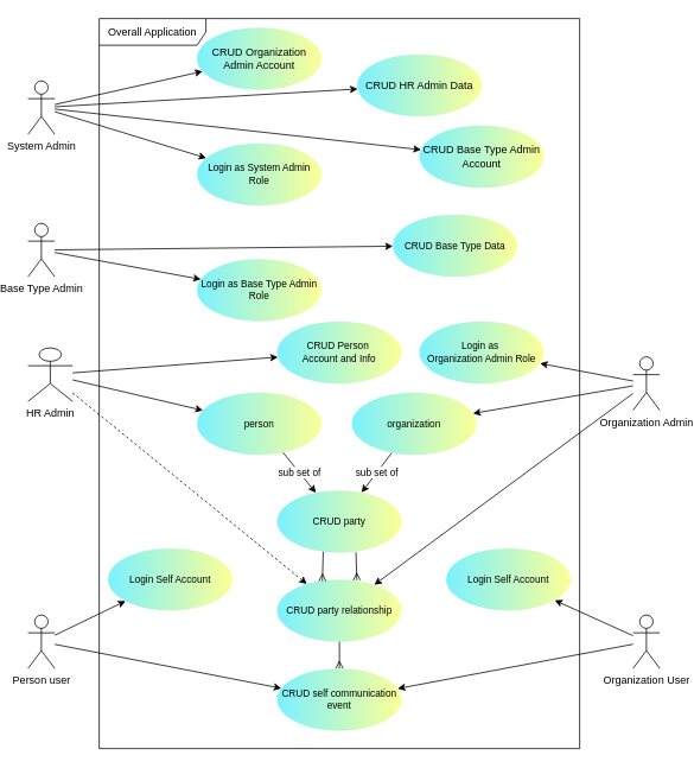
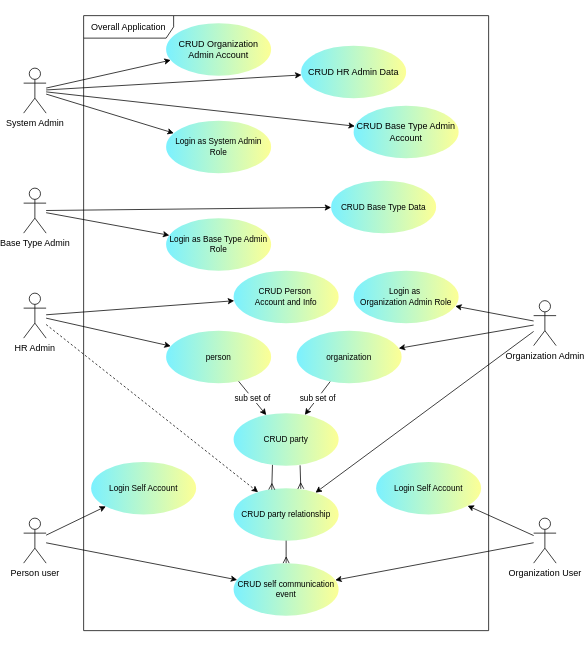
  <mxCell id="0" />
  <mxCell id="1" parent="0" />
  <mxCell id="2" value="Overall Application" style="shape=umlFrame;whiteSpace=wrap;html=1;pointerEvents=0;width=120;height=30;labelBackgroundColor=none;" parent="1" vertex="1"><mxGeometry x="100" y="20" width="540" height="820" as="geometry" /></mxCell>
  <mxCell id="3" style="rounded=0;orthogonalLoop=1;jettySize=auto;html=1;labelBackgroundColor=none;fontColor=default;" parent="1" source="7" target="22" edge="1"><mxGeometry relative="1" as="geometry" /></mxCell>
  <mxCell id="4" style="edgeStyle=none;shape=connector;rounded=0;orthogonalLoop=1;jettySize=auto;html=1;align=center;verticalAlign=middle;fontFamily=Helvetica;fontSize=11;fontColor=default;labelBackgroundColor=none;endArrow=classic;" parent="1" source="7" target="23" edge="1"><mxGeometry relative="1" as="geometry" /></mxCell>
  <mxCell id="5" style="edgeStyle=none;shape=connector;rounded=0;orthogonalLoop=1;jettySize=auto;html=1;align=center;verticalAlign=middle;fontFamily=Helvetica;fontSize=11;fontColor=default;labelBackgroundColor=none;endArrow=classic;" parent="1" source="7" target="25" edge="1"><mxGeometry relative="1" as="geometry" /></mxCell>
  <mxCell id="6" style="rounded=0;orthogonalLoop=1;jettySize=auto;html=1;" parent="1" source="7" target="27" edge="1"><mxGeometry relative="1" as="geometry" /></mxCell>
  <mxCell id="7" value="System Admin" style="shape=umlActor;verticalLabelPosition=bottom;verticalAlign=top;html=1;labelBackgroundColor=none;" parent="1" vertex="1"><mxGeometry x="20" y="90" width="30" height="60" as="geometry" /></mxCell>
  <mxCell id="8" style="edgeStyle=none;shape=connector;rounded=0;orthogonalLoop=1;jettySize=auto;html=1;align=center;verticalAlign=middle;fontFamily=Helvetica;fontSize=11;fontColor=default;labelBackgroundColor=none;endArrow=classic;" parent="1" source="11" target="26" edge="1"><mxGeometry relative="1" as="geometry" /></mxCell>
  <mxCell id="9" style="edgeStyle=none;shape=connector;rounded=0;orthogonalLoop=1;jettySize=auto;html=1;strokeColor=default;align=center;verticalAlign=middle;fontFamily=Helvetica;fontSize=11;fontColor=default;labelBackgroundColor=default;endArrow=classic;" parent="1" source="11" target="42" edge="1"><mxGeometry relative="1" as="geometry" /></mxCell>
  <mxCell id="10" style="edgeStyle=none;shape=connector;rounded=0;orthogonalLoop=1;jettySize=auto;html=1;strokeColor=default;align=center;verticalAlign=middle;fontFamily=Helvetica;fontSize=11;fontColor=default;labelBackgroundColor=default;endArrow=classic;" parent="1" source="11" target="35" edge="1"><mxGeometry relative="1" as="geometry" /></mxCell>
  <mxCell id="11" value="Organization Admin" style="shape=umlActor;verticalLabelPosition=bottom;verticalAlign=top;html=1;labelBackgroundColor=none;" parent="1" vertex="1"><mxGeometry x="700" y="400" width="30" height="60" as="geometry" /></mxCell>
  <mxCell id="12" style="edgeStyle=none;shape=connector;rounded=0;orthogonalLoop=1;jettySize=auto;html=1;align=center;verticalAlign=middle;fontFamily=Helvetica;fontSize=11;fontColor=default;labelBackgroundColor=none;endArrow=classic;" parent="1" source="15" target="24" edge="1"><mxGeometry relative="1" as="geometry" /></mxCell>
  <mxCell id="13" style="edgeStyle=none;shape=connector;rounded=0;orthogonalLoop=1;jettySize=auto;html=1;align=center;verticalAlign=middle;fontFamily=Helvetica;fontSize=11;fontColor=default;labelBackgroundColor=none;endArrow=classic;" parent="1" source="15" target="40" edge="1"><mxGeometry relative="1" as="geometry"><mxPoint x="162.036" y="436.621" as="targetPoint" /></mxGeometry></mxCell>
  <mxCell id="14" style="rounded=0;orthogonalLoop=1;jettySize=auto;html=1;dashed=1;" parent="1" source="15" target="35" edge="1"><mxGeometry relative="1" as="geometry" /></mxCell>
- <mxCell id="15" value="HR Admin" style="shape=umlActor;verticalLabelPosition=bottom;verticalAlign=top;html=1;labelBackgroundColor=none;" parent="1" vertex="1"><mxGeometry x="20" y="390" width="50" height="60" as="geometry" /></mxCell>
+ <mxCell id="15" value="HR Admin" style="shape=umlActor;verticalLabelPosition=bottom;verticalAlign=top;html=1;labelBackgroundColor=none;" parent="1" vertex="1"><mxGeometry x="20" y="390" width="30" height="60" as="geometry" /></mxCell>
  <mxCell id="16" style="rounded=0;orthogonalLoop=1;jettySize=auto;html=1;" parent="1" source="18" target="34" edge="1"><mxGeometry relative="1" as="geometry" /></mxCell>
  <mxCell id="17" style="edgeStyle=none;shape=connector;rounded=0;orthogonalLoop=1;jettySize=auto;html=1;strokeColor=default;align=center;verticalAlign=middle;fontFamily=Helvetica;fontSize=11;fontColor=default;labelBackgroundColor=default;endArrow=classic;" parent="1" source="18" target="36" edge="1"><mxGeometry relative="1" as="geometry" /></mxCell>
  <mxCell id="18" value="Person user" style="shape=umlActor;verticalLabelPosition=bottom;verticalAlign=top;html=1;labelBackgroundColor=none;" parent="1" vertex="1"><mxGeometry x="20" y="690" width="30" height="60" as="geometry" /></mxCell>
  <mxCell id="19" style="rounded=0;orthogonalLoop=1;jettySize=auto;html=1;" parent="1" source="21" target="33" edge="1"><mxGeometry relative="1" as="geometry" /></mxCell>
  <mxCell id="20" style="edgeStyle=none;shape=connector;rounded=0;orthogonalLoop=1;jettySize=auto;html=1;strokeColor=default;align=center;verticalAlign=middle;fontFamily=Helvetica;fontSize=11;fontColor=default;labelBackgroundColor=default;endArrow=classic;" parent="1" source="21" target="36" edge="1"><mxGeometry relative="1" as="geometry"><mxPoint x="543.451" y="679.781" as="targetPoint" /></mxGeometry></mxCell>
  <mxCell id="21" value="Organization User" style="shape=umlActor;verticalLabelPosition=bottom;verticalAlign=top;html=1;labelBackgroundColor=none;" parent="1" vertex="1"><mxGeometry x="700" y="690" width="30" height="60" as="geometry" /></mxCell>
  <mxCell id="22" value="CRUD Organization Admin Account" style="ellipse;whiteSpace=wrap;html=1;gradientDirection=east;labelBackgroundColor=none;gradientColor=#FCFF96;fillColor=#7BF1FF;strokeColor=none;" parent="1" vertex="1"><mxGeometry x="210" y="30" width="140" height="70" as="geometry" /></mxCell>
  <mxCell id="23" value="CRUD HR Admin Data" style="ellipse;whiteSpace=wrap;html=1;gradientDirection=east;labelBackgroundColor=none;gradientColor=#FCFF96;fillColor=#7BF1FF;strokeColor=none;" parent="1" vertex="1"><mxGeometry x="390" y="60" width="140" height="70" as="geometry" /></mxCell>
  <mxCell id="24" value="&lt;span&gt;CRUD &lt;/span&gt;&lt;span&gt;Person&amp;nbsp;&lt;/span&gt;&lt;div&gt;&lt;span style=&quot;color: light-dark(rgb(0, 0, 0), rgb(255, 255, 255));&quot;&gt;Account &lt;/span&gt;&lt;span style=&quot;color: light-dark(rgb(0, 0, 0), rgb(255, 255, 255));&quot;&gt;and I&lt;/span&gt;&lt;span style=&quot;color: light-dark(rgb(0, 0, 0), rgb(255, 255, 255));&quot;&gt;nfo&lt;/span&gt;&lt;/div&gt;" style="ellipse;whiteSpace=wrap;html=1;fontFamily=Helvetica;fontSize=11;labelBackgroundColor=none;gradientDirection=east;gradientColor=#FCFF96;fillColor=#7BF1FF;strokeColor=none;" parent="1" vertex="1"><mxGeometry x="300" y="360" width="140" height="70" as="geometry" /></mxCell>
  <mxCell id="25" value="Login as System Admin Role" style="ellipse;whiteSpace=wrap;html=1;fontFamily=Helvetica;fontSize=11;labelBackgroundColor=none;gradientDirection=east;gradientColor=#FCFF96;fillColor=#7BF1FF;strokeColor=none;" parent="1" vertex="1"><mxGeometry x="210" y="160" width="140" height="70" as="geometry" /></mxCell>
  <mxCell id="26" value="Login as&amp;nbsp;&lt;div&gt;Organization Admin Role&lt;/div&gt;" style="ellipse;whiteSpace=wrap;html=1;fontFamily=Helvetica;fontSize=11;labelBackgroundColor=none;gradientDirection=east;gradientColor=#FCFF96;fillColor=#7BF1FF;strokeColor=none;" parent="1" vertex="1"><mxGeometry x="460" y="360" width="140" height="70" as="geometry" /></mxCell>
  <mxCell id="27" value="CRUD Base Type Admin Account" style="ellipse;whiteSpace=wrap;html=1;gradientDirection=east;labelBackgroundColor=none;gradientColor=#FCFF96;fillColor=#7BF1FF;strokeColor=none;" parent="1" vertex="1"><mxGeometry x="460" y="140" width="140" height="70" as="geometry" /></mxCell>
  <mxCell id="28" style="edgeStyle=none;shape=connector;rounded=0;orthogonalLoop=1;jettySize=auto;html=1;align=center;verticalAlign=middle;fontFamily=Helvetica;fontSize=11;fontColor=default;labelBackgroundColor=none;endArrow=classic;" parent="1" source="30" target="31" edge="1"><mxGeometry relative="1" as="geometry" /></mxCell>
  <mxCell id="29" style="edgeStyle=none;shape=connector;rounded=0;orthogonalLoop=1;jettySize=auto;html=1;align=center;verticalAlign=middle;fontFamily=Helvetica;fontSize=11;fontColor=default;labelBackgroundColor=none;endArrow=classic;" parent="1" source="30" target="32" edge="1"><mxGeometry relative="1" as="geometry" /></mxCell>
  <mxCell id="30" value="Base Type Admin" style="shape=umlActor;verticalLabelPosition=bottom;verticalAlign=top;html=1;labelBackgroundColor=none;" parent="1" vertex="1"><mxGeometry x="20" y="250" width="30" height="60" as="geometry" /></mxCell>
  <mxCell id="31" value="&lt;span&gt;CRUD &lt;/span&gt;&lt;span&gt;Base Type&amp;nbsp;&lt;/span&gt;&lt;span style=&quot;background-color: transparent; color: light-dark(rgb(0, 0, 0), rgb(255, 255, 255));&quot;&gt;Data&lt;/span&gt;" style="ellipse;whiteSpace=wrap;html=1;fontFamily=Helvetica;fontSize=11;labelBackgroundColor=none;gradientDirection=east;gradientColor=#FCFF96;fillColor=#7BF1FF;strokeColor=none;" parent="1" vertex="1"><mxGeometry x="430" y="240" width="140" height="70" as="geometry" /></mxCell>
  <mxCell id="32" value="Login as Base Type Admin Role" style="ellipse;whiteSpace=wrap;html=1;fontFamily=Helvetica;fontSize=11;labelBackgroundColor=none;gradientDirection=east;gradientColor=#FCFF96;fillColor=#7BF1FF;strokeColor=none;" parent="1" vertex="1"><mxGeometry x="210" y="290" width="140" height="70" as="geometry" /></mxCell>
  <mxCell id="33" value="Login Self Account" style="ellipse;whiteSpace=wrap;html=1;fontFamily=Helvetica;fontSize=11;labelBackgroundColor=none;gradientDirection=east;gradientColor=#FCFF96;fillColor=#7BF1FF;strokeColor=none;" parent="1" vertex="1"><mxGeometry x="490" y="615" width="140" height="70" as="geometry" /></mxCell>
  <mxCell id="34" value="Login Self Account" style="ellipse;whiteSpace=wrap;html=1;fontFamily=Helvetica;fontSize=11;labelBackgroundColor=none;gradientDirection=east;gradientColor=#FCFF96;fillColor=#7BF1FF;strokeColor=none;" parent="1" vertex="1"><mxGeometry x="110" y="615" width="140" height="70" as="geometry" /></mxCell>
  <mxCell id="35" value="CRUD party relationship" style="ellipse;whiteSpace=wrap;html=1;fontFamily=Helvetica;fontSize=11;labelBackgroundColor=none;gradientDirection=east;gradientColor=#FCFF96;fillColor=#7BF1FF;strokeColor=none;" parent="1" vertex="1"><mxGeometry x="300" y="650" width="140" height="70" as="geometry" /></mxCell>
  <mxCell id="36" value="CRUD self communication event" style="ellipse;whiteSpace=wrap;html=1;fontFamily=Helvetica;fontSize=11;labelBackgroundColor=none;gradientDirection=east;gradientColor=#FCFF96;fillColor=#7BF1FF;strokeColor=none;" parent="1" vertex="1"><mxGeometry x="300" y="750" width="140" height="70" as="geometry" /></mxCell>
  <mxCell id="37" style="edgeStyle=none;shape=connector;rounded=0;orthogonalLoop=1;jettySize=auto;html=1;strokeColor=default;align=center;verticalAlign=middle;fontFamily=Helvetica;fontSize=11;fontColor=default;labelBackgroundColor=default;endArrow=ERmany;exitX=0.37;exitY=0.98;exitDx=0;exitDy=0;exitPerimeter=0;entryX=0.363;entryY=0.029;entryDx=0;entryDy=0;entryPerimeter=0;endFill=0;" parent="1" source="38" target="35" edge="1"><mxGeometry relative="1" as="geometry" /></mxCell>
  <mxCell id="38" value="CRUD party" style="ellipse;whiteSpace=wrap;html=1;fontFamily=Helvetica;fontSize=11;labelBackgroundColor=none;gradientDirection=east;gradientColor=#FCFF96;fillColor=#7BF1FF;strokeColor=none;" parent="1" vertex="1"><mxGeometry x="300" y="550" width="140" height="70" as="geometry" /></mxCell>
  <mxCell id="39" value="sub set of" style="edgeStyle=none;shape=connector;rounded=0;orthogonalLoop=1;jettySize=auto;html=1;strokeColor=default;align=center;verticalAlign=middle;fontFamily=Helvetica;fontSize=11;fontColor=default;labelBackgroundColor=default;endArrow=classic;" parent="1" source="40" target="38" edge="1"><mxGeometry relative="1" as="geometry" /></mxCell>
  <mxCell id="40" value="person" style="ellipse;whiteSpace=wrap;html=1;fontFamily=Helvetica;fontSize=11;labelBackgroundColor=none;gradientDirection=east;gradientColor=#FCFF96;fillColor=#7BF1FF;strokeColor=none;" parent="1" vertex="1"><mxGeometry x="210" y="440" width="140" height="70" as="geometry" /></mxCell>
  <mxCell id="41" value="sub set of" style="edgeStyle=none;shape=connector;rounded=0;orthogonalLoop=1;jettySize=auto;html=1;strokeColor=default;align=center;verticalAlign=middle;fontFamily=Helvetica;fontSize=11;fontColor=default;labelBackgroundColor=default;endArrow=classic;endFill=1;" parent="1" source="42" target="38" edge="1"><mxGeometry relative="1" as="geometry" /></mxCell>
  <mxCell id="42" value="organization" style="ellipse;whiteSpace=wrap;html=1;fontFamily=Helvetica;fontSize=11;labelBackgroundColor=none;gradientDirection=east;gradientColor=#FCFF96;fillColor=#7BF1FF;strokeColor=none;" parent="1" vertex="1"><mxGeometry x="384" y="440" width="140" height="70" as="geometry" /></mxCell>
  <mxCell id="43" style="edgeStyle=none;shape=connector;rounded=0;orthogonalLoop=1;jettySize=auto;html=1;strokeColor=default;align=center;verticalAlign=middle;fontFamily=Helvetica;fontSize=11;fontColor=default;labelBackgroundColor=default;endArrow=ERmany;exitX=0.633;exitY=0.994;exitDx=0;exitDy=0;exitPerimeter=0;entryX=0.64;entryY=0.015;entryDx=0;entryDy=0;entryPerimeter=0;endFill=0;" parent="1" source="38" target="35" edge="1"><mxGeometry relative="1" as="geometry"><mxPoint x="362" y="629" as="sourcePoint" /><mxPoint x="361" y="662" as="targetPoint" /></mxGeometry></mxCell>
  <mxCell id="44" style="edgeStyle=none;shape=connector;rounded=0;orthogonalLoop=1;jettySize=auto;html=1;strokeColor=default;align=center;verticalAlign=middle;fontFamily=Helvetica;fontSize=11;fontColor=default;labelBackgroundColor=default;endArrow=ERmany;endFill=0;" parent="1" source="35" target="36" edge="1"><mxGeometry relative="1" as="geometry"><mxPoint x="351" y="710" as="sourcePoint" /><mxPoint x="350" y="743" as="targetPoint" /></mxGeometry></mxCell>
